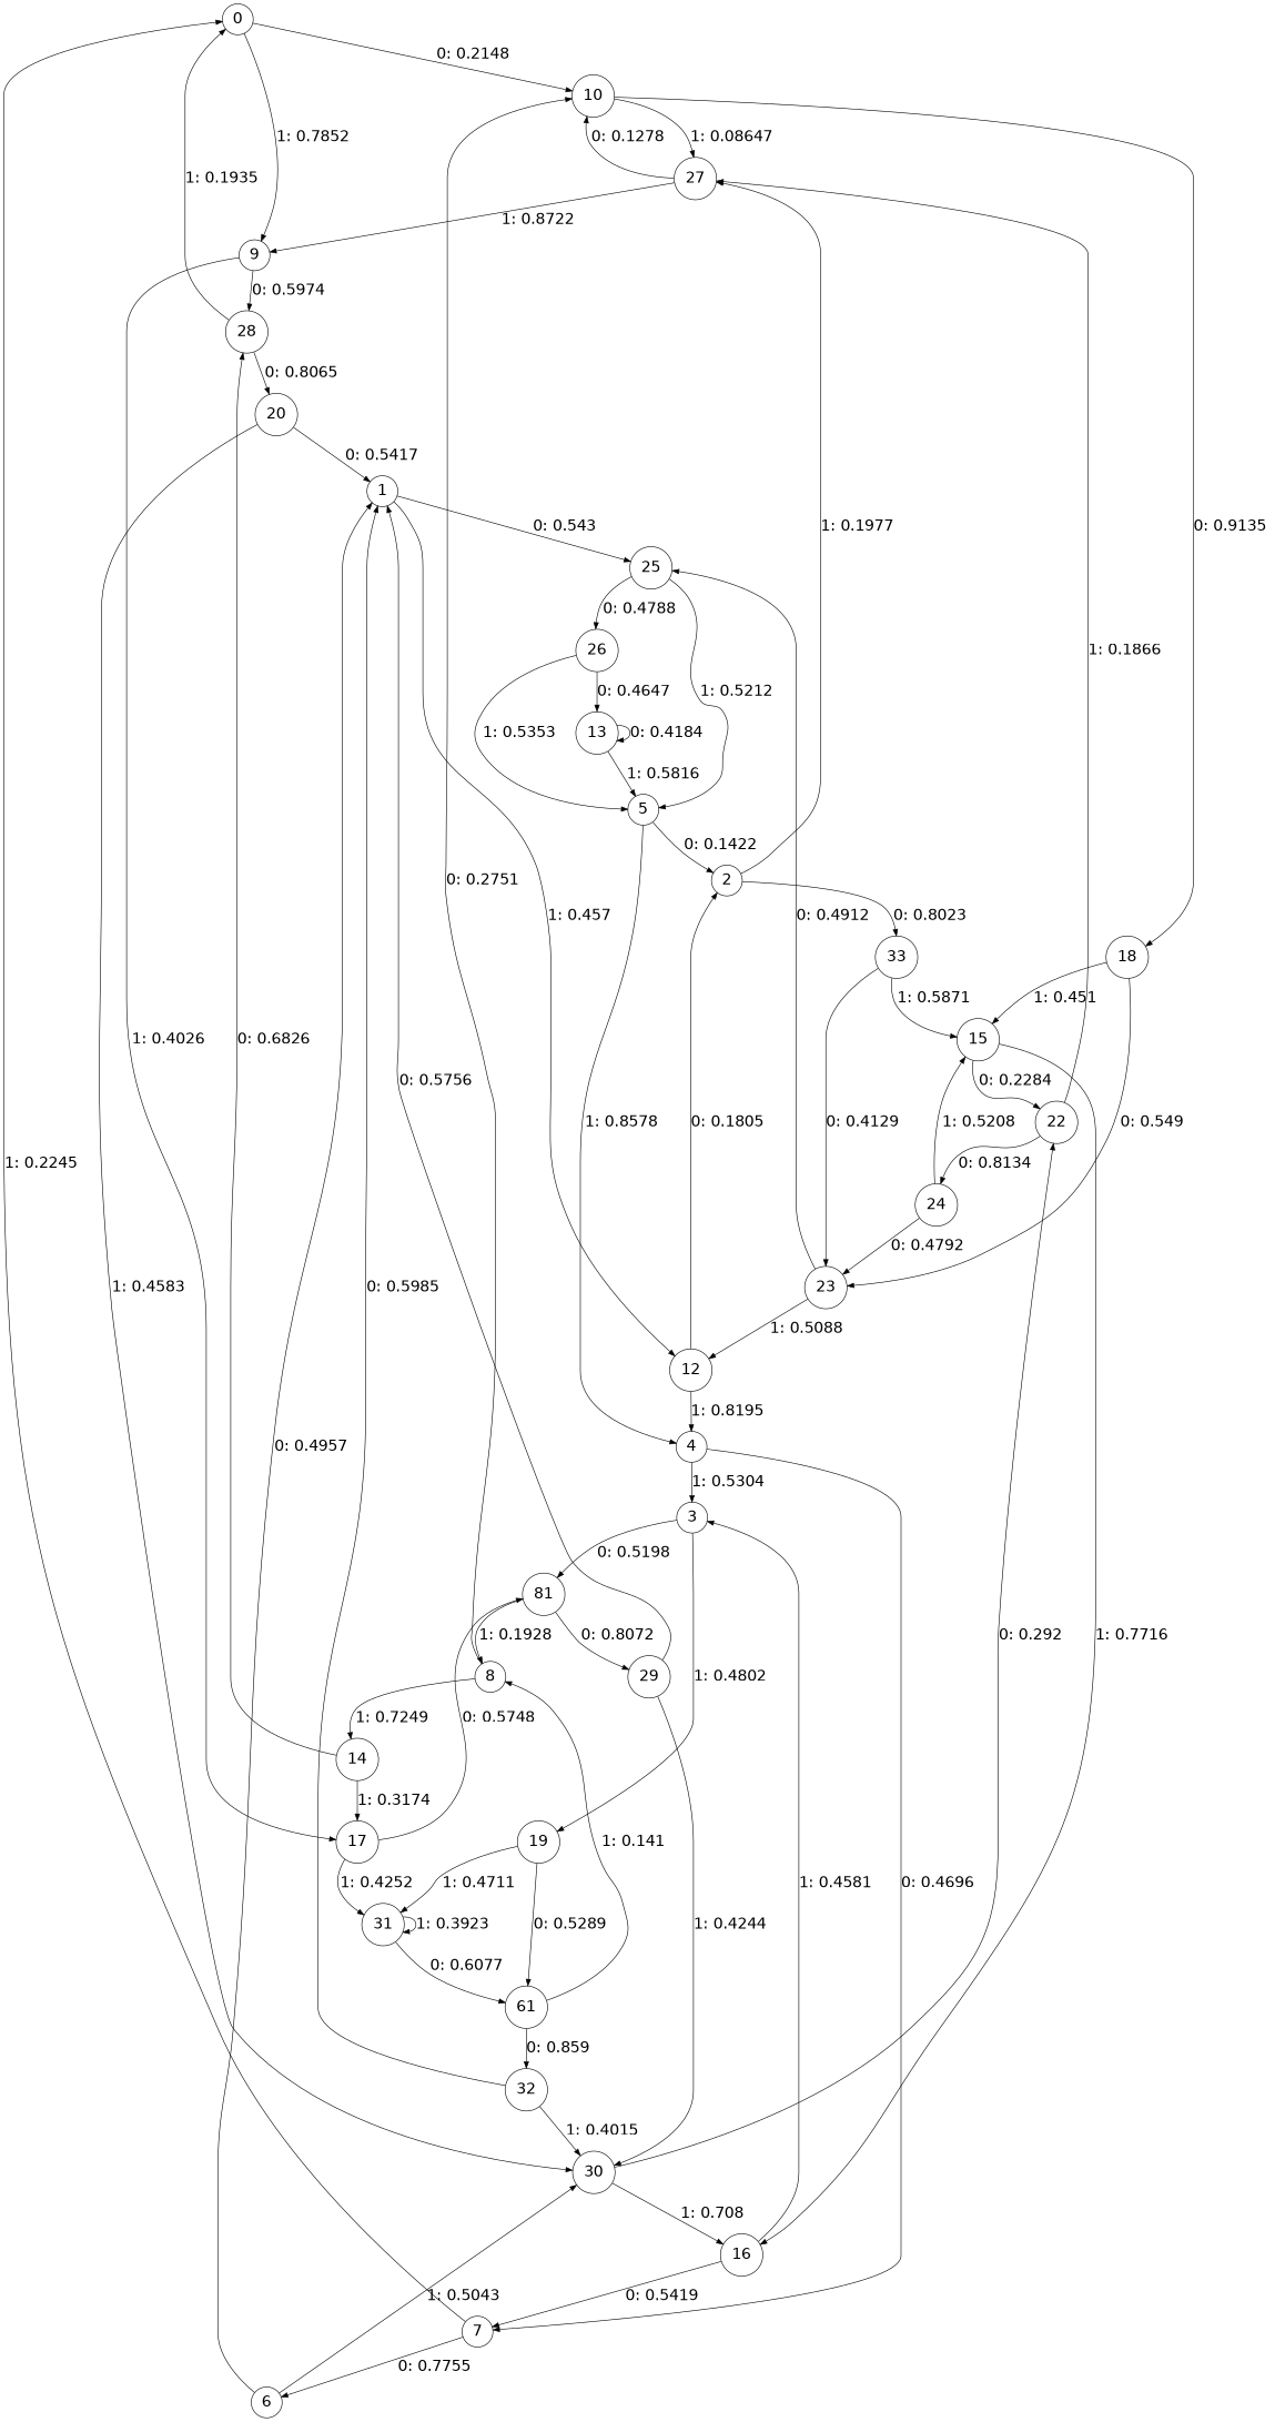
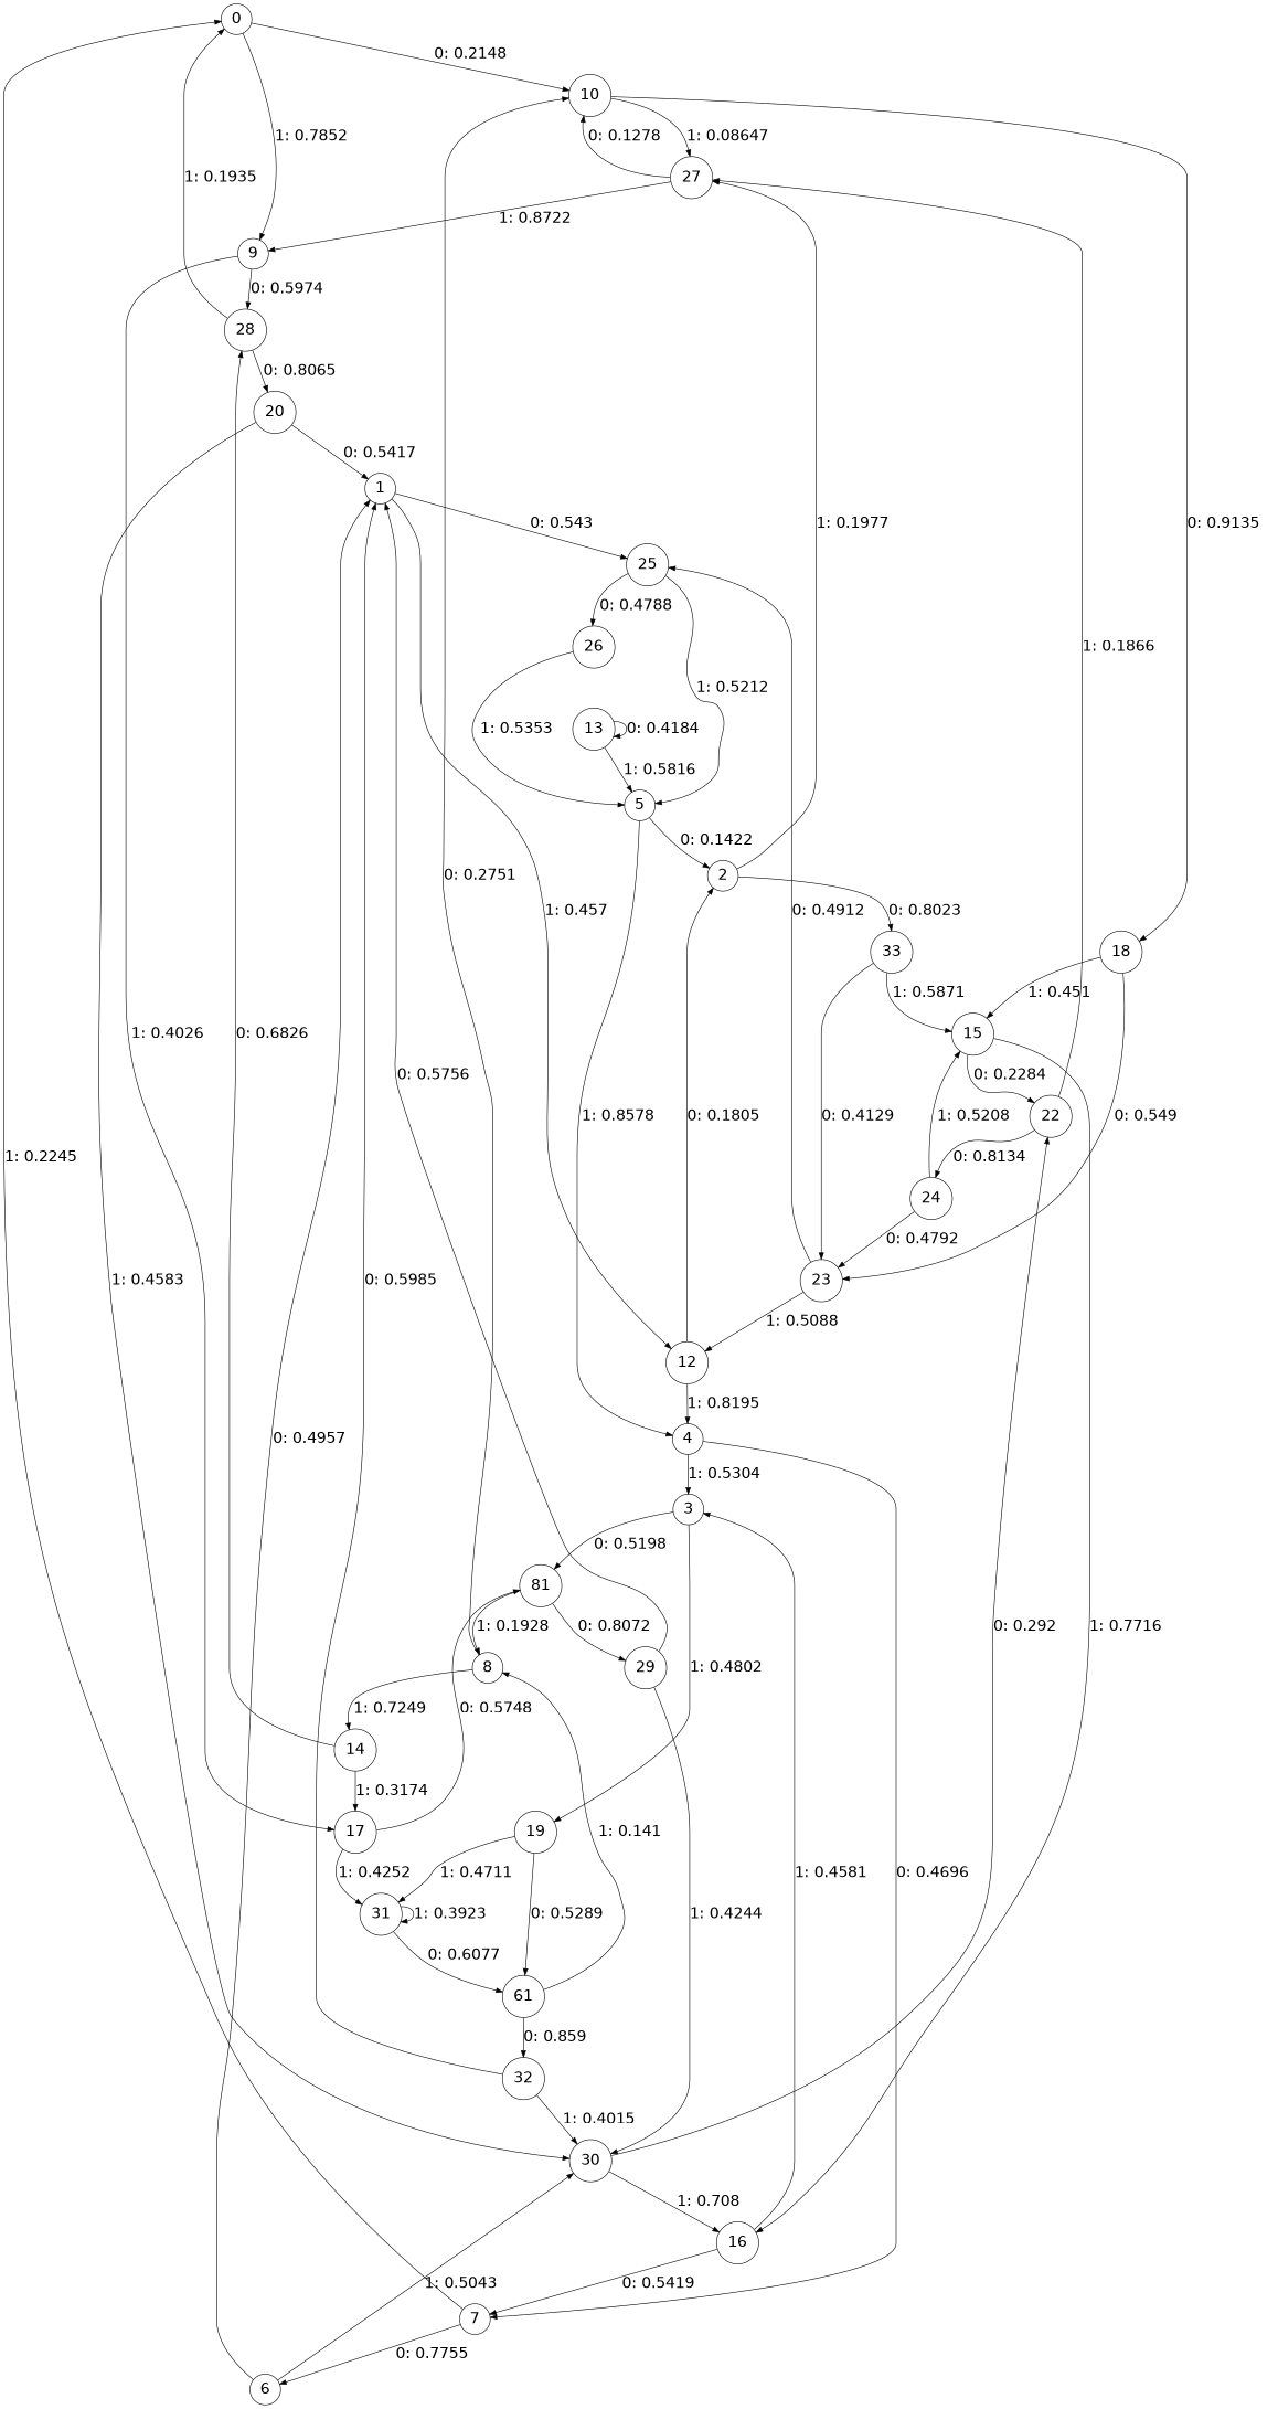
  digraph {
    fontname="DejaVu Sans"
    node [fontname="DejaVu Sans" fontsize=24 shape=circle]
    edge [fontname="DejaVu Sans" fontsize=24]
    0
    10
    9
    27
    18
    28
    17
    15
    23
    20
    n11 [label=81]
    31
    1
    25
    12
    5
    26
    2
    4
    13
    33
    3
    7
    22
    16
    19
    8
    29
    n29 [label=61]
    14
    30
    32
    6
    24
    0 -> 10 [label="0: 0.2148   "]
    0 -> 9 [label="1: 0.7852   "]
    10 -> 27 [label="1: 0.08647  "]
    10 -> 18 [label="0: 0.9135   "]
    9 -> 28 [label="0: 0.5974   "]
    9 -> 17 [label="1: 0.4026   "]
    27 -> 10 [label="0: 0.1278   "]
    27 -> 9 [label="1: 0.8722   "]
    18 -> 15 [label="1: 0.451    "]
    18 -> 23 [label="0: 0.549    "]
    28 -> 0 [label="1: 0.1935   "]
    28 -> 20 [label="0: 0.8065   "]
    17 -> n11 [label="0: 0.5748   "]
    17 -> 31 [label="1: 0.4252   "]
    15 -> 22 [label="0: 0.2284   "]
    15 -> 16 [label="1: 0.7716   "]
    23 -> 25 [label="0: 0.4912   "]
    23 -> 12 [label="1: 0.5088   "]
    20 -> 1 [label="0: 0.5417   "]
    20 -> 30 [label="1: 0.4583   "]
    n11 -> 8 [label="1: 0.1928   "]
    n11 -> 29 [label="0: 0.8072   "]
    31 -> 31 [label="1: 0.3923   "]
    31 -> n29 [label="0: 0.6077   "]
    1 -> 25 [label="0: 0.543    "]
    1 -> 12 [label="1: 0.457    "]
    25 -> 5 [label="1: 0.5212   "]
    25 -> 26 [label="0: 0.4788   "]
    12 -> 2 [label="0: 0.1805   "]
    12 -> 4 [label="1: 0.8195   "]
    5 -> 2 [label="0: 0.1422   "]
    5 -> 4 [label="1: 0.8578   "]
    26 -> 5 [label="1: 0.5353   "]
-   26 -> 13 [label="0: 0.4647   "]
    2 -> 27 [label="1: 0.1977   "]
    2 -> 33 [label="0: 0.8023   "]
    4 -> 3 [label="1: 0.5304   "]
    4 -> 7 [label="0: 0.4696   "]
    13 -> 5 [label="1: 0.5816   "]
    13 -> 13 [label="0: 0.4184   "]
    33 -> 15 [label="1: 0.5871   "]
    33 -> 23 [label="0: 0.4129   "]
    3 -> n11 [label="0: 0.5198   "]
    3 -> 19 [label="1: 0.4802   "]
    7 -> 0 [label="1: 0.2245   "]
    7 -> 6 [label="0: 0.7755   "]
    22 -> 27 [label="1: 0.1866   "]
    22 -> 24 [label="0: 0.8134   "]
    16 -> 3 [label="1: 0.4581   "]
    16 -> 7 [label="0: 0.5419   "]
    19 -> 31 [label="1: 0.4711   "]
    19 -> n29 [label="0: 0.5289   "]
    8 -> 10 [label="0: 0.2751   "]
    8 -> 14 [label="1: 0.7249   "]
    29 -> 1 [label="0: 0.5756   "]
    29 -> 30 [label="1: 0.4244   "]
    n29 -> 8 [label="1: 0.141    "]
    n29 -> 32 [label="0: 0.859    "]
    14 -> 28 [label="0: 0.6826   "]
    14 -> 17 [label="1: 0.3174   "]
    30 -> 22 [label="0: 0.292    "]
    30 -> 16 [label="1: 0.708    "]
    32 -> 1 [label="0: 0.5985   "]
    32 -> 30 [label="1: 0.4015   "]
    6 -> 1 [label="0: 0.4957   "]
    6 -> 30 [label="1: 0.5043   "]
    24 -> 15 [label="1: 0.5208   "]
    24 -> 23 [label="0: 0.4792   "]
  }
